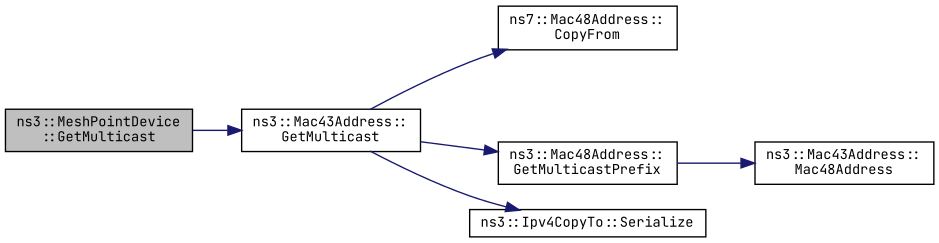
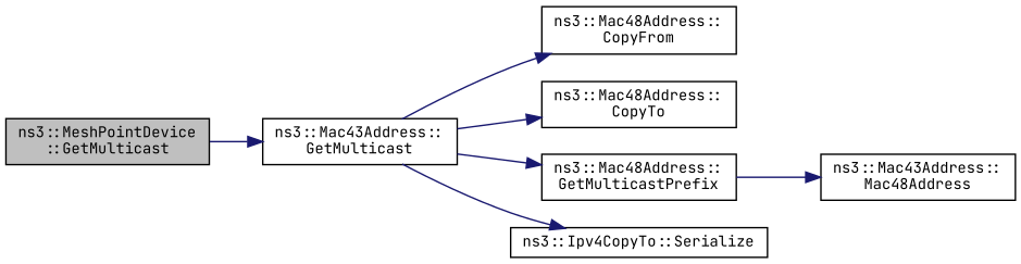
  digraph {
    fontname="JetBrains Mono"
    rankdir=LR
    node [color=black fillcolor=white fontname="JetBrains Mono" fontsize=10 shape=record style=filled]
    edge [color=midnightblue fontname="JetBrains Mono" fontsize=10 labelfontname=Helvetica labelfontsize=10 style=solid]
    n1 [fillcolor=grey75 fontcolor=black height=0.2 label="ns3::MeshPointDevice\l::GetMulticast" width=0.4]
    n2 [height=0.2 label="ns3::Mac43Address::\lGetMulticast" width=0.4]
-   n3 [height=0.2 label="ns7::Mac48Address::\lCopyFrom" width=0.4]
+   n3 [height=0.2 label="ns3::Mac48Address::\lCopyFrom" width=0.4]
+   n4 [height=0.2 label="ns3::Mac48Address::\lCopyTo" width=0.4]
    n5 [height=0.2 label="ns3::Mac48Address::\lGetMulticastPrefix" width=0.4]
    n6 [height=0.2 label="ns3::Ipv4CopyTo::Serialize" width=0.4]
    n7 [height=0.2 label="ns3::Mac43Address::\lMac48Address" width=0.4]
    n1 -> n2
    n2 -> n3
+   n2 -> n4
    n2 -> n5
    n2 -> n6
    n5 -> n7
  }
